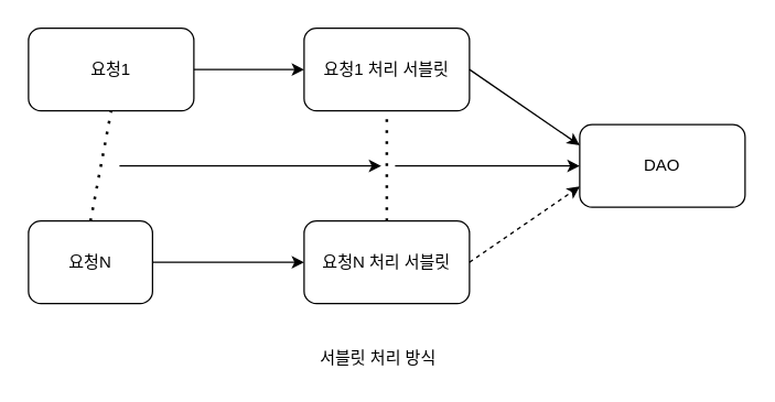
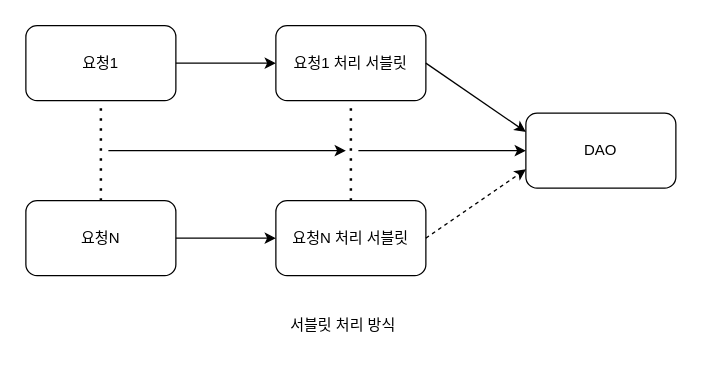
  <mxCell id="0" />
  <mxCell id="1" parent="0" />
  <mxCell id="2" value="요청1" style="rounded=1;whiteSpace=wrap;html=1;" vertex="1" parent="1"><mxGeometry x="20" y="20" width="120" height="60" as="geometry" /></mxCell>
- <mxCell id="3" value="요청N" style="rounded=1;whiteSpace=wrap;html=1;" vertex="1" parent="1"><mxGeometry x="20" y="160" width="90" height="60" as="geometry" /></mxCell>
+ <mxCell id="3" value="요청N" style="rounded=1;whiteSpace=wrap;html=1;" vertex="1" parent="1"><mxGeometry x="20" y="160" width="120" height="60" as="geometry" /></mxCell>
  <mxCell id="4" value="요청1 처리 서블릿" style="rounded=1;whiteSpace=wrap;html=1;" vertex="1" parent="1"><mxGeometry x="220" y="20" width="120" height="60" as="geometry" /></mxCell>
  <mxCell id="5" value="요청N 처리 서블릿" style="rounded=1;whiteSpace=wrap;html=1;" vertex="1" parent="1"><mxGeometry x="220" y="160" width="120" height="60" as="geometry" /></mxCell>
  <mxCell id="6" value="DAO" style="rounded=1;whiteSpace=wrap;html=1;" vertex="1" parent="1"><mxGeometry x="420" y="90" width="120" height="60" as="geometry" /></mxCell>
  <mxCell id="7" value="" style="endArrow=none;dashed=1;html=1;dashPattern=1 3;strokeWidth=2;entryX=0.5;entryY=1;entryDx=0;entryDy=0;exitX=0.5;exitY=0;exitDx=0;exitDy=0;" edge="1" parent="1" source="3" target="2"><mxGeometry width="50" height="50" relative="1" as="geometry"><mxPoint x="60" y="320" as="sourcePoint" /><mxPoint x="110" y="270" as="targetPoint" /></mxGeometry></mxCell>
  <mxCell id="8" value="" style="endArrow=none;dashed=1;html=1;dashPattern=1 3;strokeWidth=2;entryX=0.5;entryY=1;entryDx=0;entryDy=0;" edge="1" parent="1" source="5" target="4"><mxGeometry width="50" height="50" relative="1" as="geometry"><mxPoint x="60" y="320" as="sourcePoint" /><mxPoint x="110" y="270" as="targetPoint" /></mxGeometry></mxCell>
  <mxCell id="9" value="" style="endArrow=classic;html=1;exitX=1;exitY=0.5;exitDx=0;exitDy=0;entryX=0;entryY=0.5;entryDx=0;entryDy=0;" edge="1" parent="1" source="2" target="4"><mxGeometry width="50" height="50" relative="1" as="geometry"><mxPoint x="60" y="320" as="sourcePoint" /><mxPoint x="110" y="270" as="targetPoint" /></mxGeometry></mxCell>
  <mxCell id="10" value="" style="endArrow=classic;html=1;exitX=1;exitY=0.5;exitDx=0;exitDy=0;entryX=0;entryY=0.5;entryDx=0;entryDy=0;" edge="1" parent="1" source="3" target="5"><mxGeometry width="50" height="50" relative="1" as="geometry"><mxPoint x="150" y="60" as="sourcePoint" /><mxPoint x="230" y="60" as="targetPoint" /></mxGeometry></mxCell>
  <mxCell id="11" value="" style="endArrow=classic;html=1;" edge="1" parent="1"><mxGeometry width="50" height="50" relative="1" as="geometry"><mxPoint x="86" y="120" as="sourcePoint" /><mxPoint x="276" y="120" as="targetPoint" /></mxGeometry></mxCell>
  <mxCell id="12" value="" style="endArrow=classic;html=1;entryX=0;entryY=0.5;entryDx=0;entryDy=0;" edge="1" parent="1" target="6"><mxGeometry width="50" height="50" relative="1" as="geometry"><mxPoint x="286" y="120" as="sourcePoint" /><mxPoint x="400" y="190" as="targetPoint" /></mxGeometry></mxCell>
  <mxCell id="13" value="" style="endArrow=classic;html=1;exitX=1;exitY=0.5;exitDx=0;exitDy=0;entryX=0;entryY=0.25;entryDx=0;entryDy=0;" edge="1" parent="1" source="4" target="6"><mxGeometry width="50" height="50" relative="1" as="geometry"><mxPoint x="350" y="129.5" as="sourcePoint" /><mxPoint x="420" y="120" as="targetPoint" /></mxGeometry></mxCell>
  <mxCell id="14" value="" style="endArrow=classic;html=1;exitX=1;exitY=0.5;exitDx=0;exitDy=0;entryX=0;entryY=0.75;entryDx=0;entryDy=0;dashed=1;" edge="1" parent="1" source="5" target="6"><mxGeometry width="50" height="50" relative="1" as="geometry"><mxPoint x="350" y="60" as="sourcePoint" /><mxPoint x="430" y="130" as="targetPoint" /></mxGeometry></mxCell>
  <mxCell id="15" value="서블릿 처리 방식" style="text;html=1;strokeColor=none;fillColor=none;align=center;verticalAlign=middle;whiteSpace=wrap;rounded=0;" vertex="1" parent="1"><mxGeometry x="216" y="250" width="116" height="20" as="geometry" /></mxCell>
